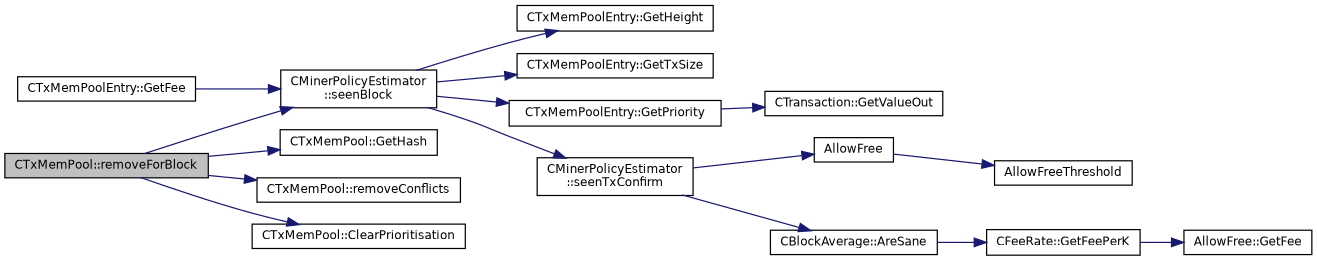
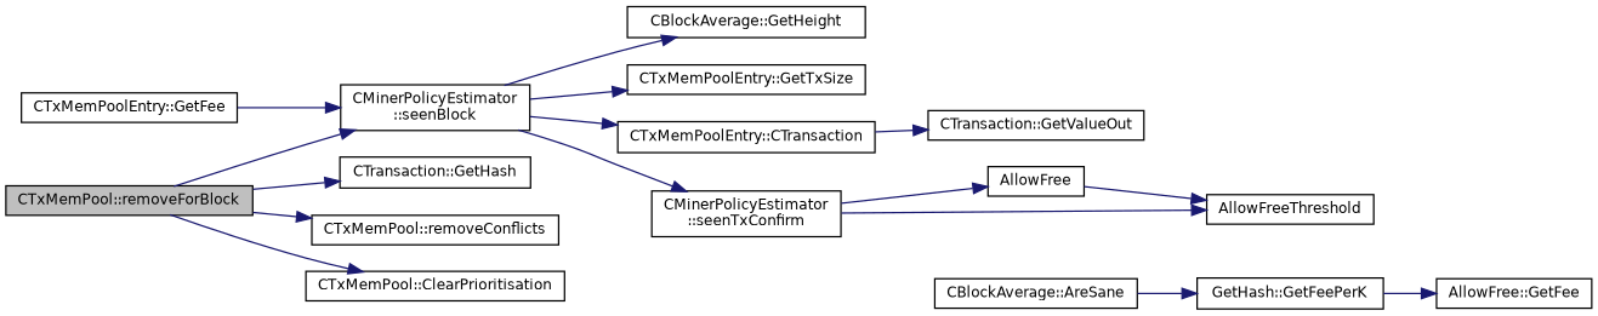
  digraph {
    rankdir=LR
    node [color=black fillcolor=white fontname=Helvetica fontsize=10 shape=record style=filled]
    edge [color=midnightblue fontname=Helvetica fontsize=10 labelfontname=Helvetica labelfontsize=10 style=solid]
    n1 [fillcolor=grey75 fontcolor=black height=0.2 label="CTxMemPool::removeForBlock" width=0.4]
-   n2 [height=0.2 label="CTxMemPool::GetHash" width=0.4]
+   n2 [height=0.2 label="CTransaction::GetHash" width=0.4]
    n3 [height=0.2 label="CMinerPolicyEstimator\l::seenBlock" width=0.4]
    n4 [height=0.2 label="CTxMemPool::removeConflicts" width=0.4]
    n5 [height=0.2 label="CTxMemPool::ClearPrioritisation" width=0.4]
-   n6 [height=0.2 label="CTxMemPoolEntry::GetHeight" width=0.4]
+   n6 [height=0.2 label="CBlockAverage::GetHeight" width=0.4]
    n7 [height=0.2 label="CTxMemPoolEntry::GetTxSize" width=0.4]
-   n8 [height=0.2 label="CTxMemPoolEntry::GetPriority" width=0.4]
+   n8 [height=0.2 label="CTxMemPoolEntry::CTransaction" width=0.4]
    n9 [height=0.2 label="CMinerPolicyEstimator\l::seenTxConfirm" width=0.4]
    n10 [height=0.2 label="CTxMemPoolEntry::GetFee" width=0.4]
    n11 [height=0.2 label="CTransaction::GetValueOut" width=0.4]
    n12 [height=0.2 label=AllowFree width=0.4]
    n13 [height=0.2 label="CBlockAverage::AreSane" width=0.4]
    n14 [height=0.2 label=AllowFreeThreshold width=0.4]
-   n15 [height=0.2 label="CFeeRate::GetFeePerK" width=0.4]
+   n15 [height=0.2 label="GetHash::GetFeePerK" width=0.4]
    n16 [height=0.2 label="AllowFree::GetFee" width=0.4]
    n1 -> n2
    n1 -> n3
    n1 -> n4
    n1 -> n5
    n3 -> n6
    n3 -> n7
    n3 -> n8
    n3 -> n9
    n8 -> n11
    n9 -> n12
-   n9 -> n13
+   n9 -> n14
    n10 -> n3
    n12 -> n14
    n13 -> n15
    n15 -> n16
  }
